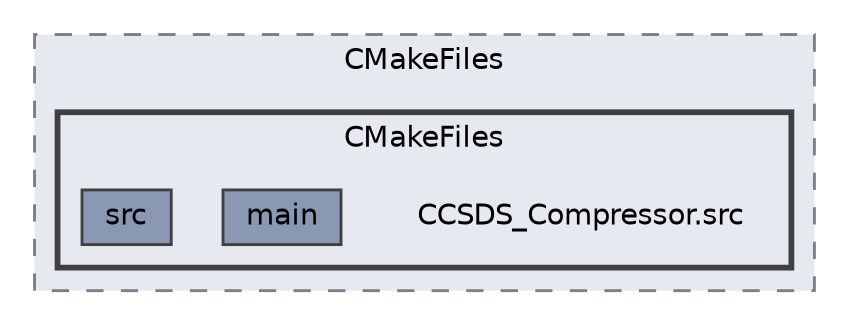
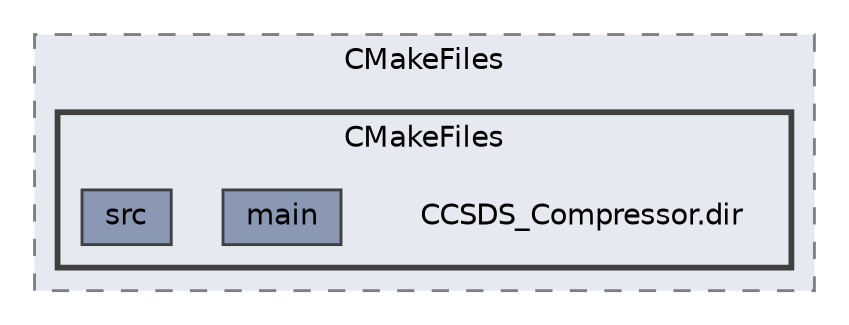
  digraph {
    compound=true
    node [fontname=Helvetica fontsize=10 shape=box color=grey25 fillcolor="#8a98b4" style=filled]
-   n1 [height=0.2 label="CCSDS_Compressor.src" shape=plaintext width=0.4 color="" fillcolor="" style=""]
+   n1 [height=0.2 label="CCSDS_Compressor.dir" shape=plaintext width=0.4 color="" fillcolor="" style=""]
    n2 [height=0.2 label=main width=0.4]
    n3 [height=0.2 label=src width=0.4]
    subgraph cluster_1 {
      bgcolor="#e6e9ef"
      fontname=Helvetica
      fontsize=10
      label=CMakeFiles
      pencolor=grey50
      style="filled,dashed"
      subgraph cluster_2 {
        bgcolor="#e6e9ef"
        fontname=Helvetica
        fontsize=10
        pencolor=grey25
        style="filled,bold"
        n1
        n2
        n3
      }
    }
  }
